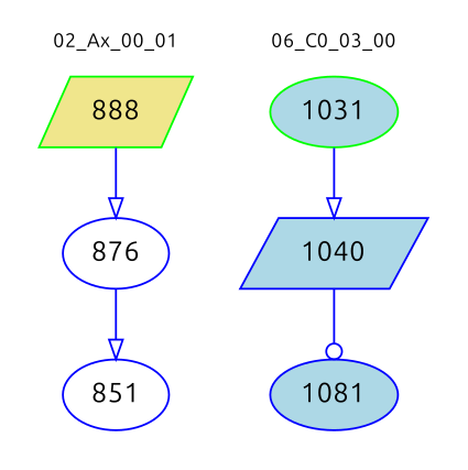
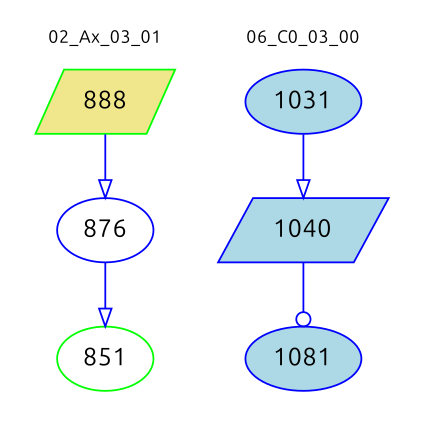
  digraph {
    fontname=Ubuntu
    node [color=blue fillcolor=lightblue fontname=Ubuntu shape=ellipse style=filled]
    edge [arrowhead=onormal color=blue fontname=Ubuntu]
    n1 [color=green fillcolor=khaki label=888 shape=parallelogram]
    n2 [fillcolor=white label=876]
-   n3 [fillcolor=white label=851]
-   n4 [color=green label=1031]
+   n3 [color=green fillcolor=white label=851]
+   n4 [label=1031]
    n5 [label=1040 shape=parallelogram]
    n6 [label=1081]
    subgraph cluster_1 {
      color=white
      fontsize=10
-     label="02_Ax_00_01"
+     label="02_Ax_03_01"
      n1
      n2
      n3
    }
    subgraph cluster_2 {
      color=white
      fontsize=10
      label="06_C0_03_00"
      n4
      n5
      n6
    }
    n1 -> n2
    n2 -> n3
    n4 -> n5
    n5 -> n6 [arrowhead=odot]
  }
